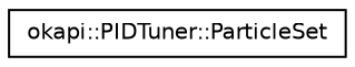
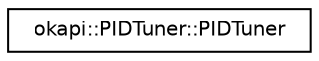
  digraph {
    rankdir=LR
-   n1 [color=black fillcolor=white fontname=Helvetica fontsize=10 height=0.2 label="okapi::PIDTuner::ParticleSet" shape=record style=filled width=0.4]
+   n1 [color=black fillcolor=white fontname=Helvetica fontsize=10 height=0.2 label="okapi::PIDTuner::PIDTuner" shape=record style=filled width=0.4]
  }
